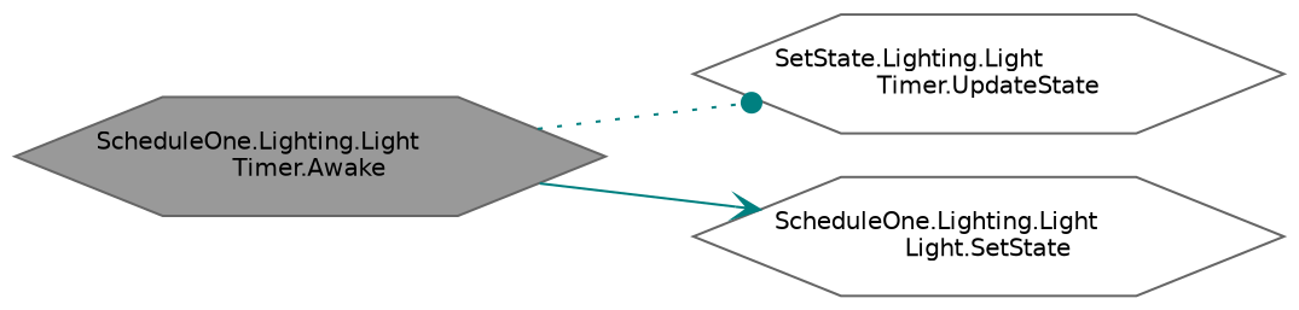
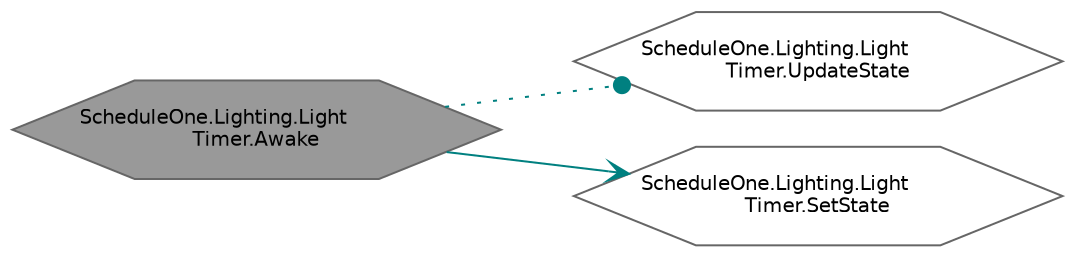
  digraph {
    rankdir=LR
    node [color=grey40 fillcolor=white fontname=Helvetica fontsize=10 shape=hexagon style=filled]
    edge [color=teal fontname=Helvetica fontsize=10 labelfontname=Helvetica labelfontsize=10]
    n1 [color=gray40 fillcolor=grey60 fontcolor=black height=0.2 label="ScheduleOne.Lighting.Light\lTimer.Awake" width=0.4]
-   n2 [height=0.2 label="SetState.Lighting.Light\lTimer.UpdateState" width=0.4]
-   n3 [height=0.2 label="ScheduleOne.Lighting.Light\lLight.SetState" width=0.4]
+   n2 [height=0.2 label="ScheduleOne.Lighting.Light\lTimer.UpdateState" width=0.4]
+   n3 [height=0.2 label="ScheduleOne.Lighting.Light\lTimer.SetState" width=0.4]
    n1 -> n2 [arrowhead=dot style=dotted]
    n1 -> n3 [arrowhead=vee style=solid]
  }
